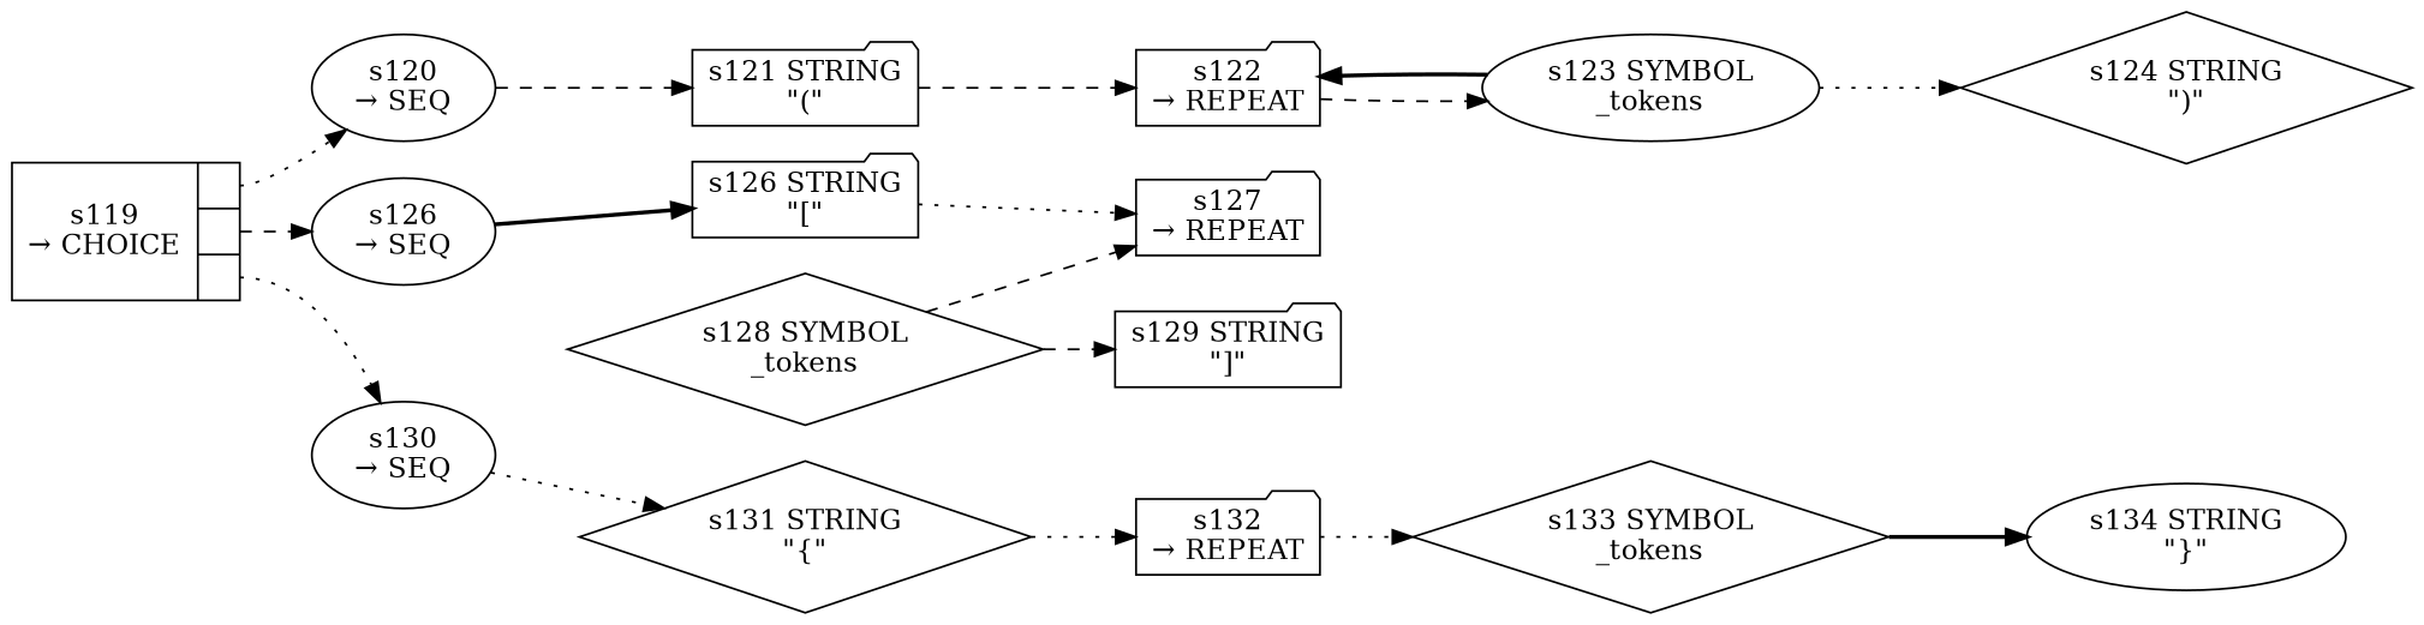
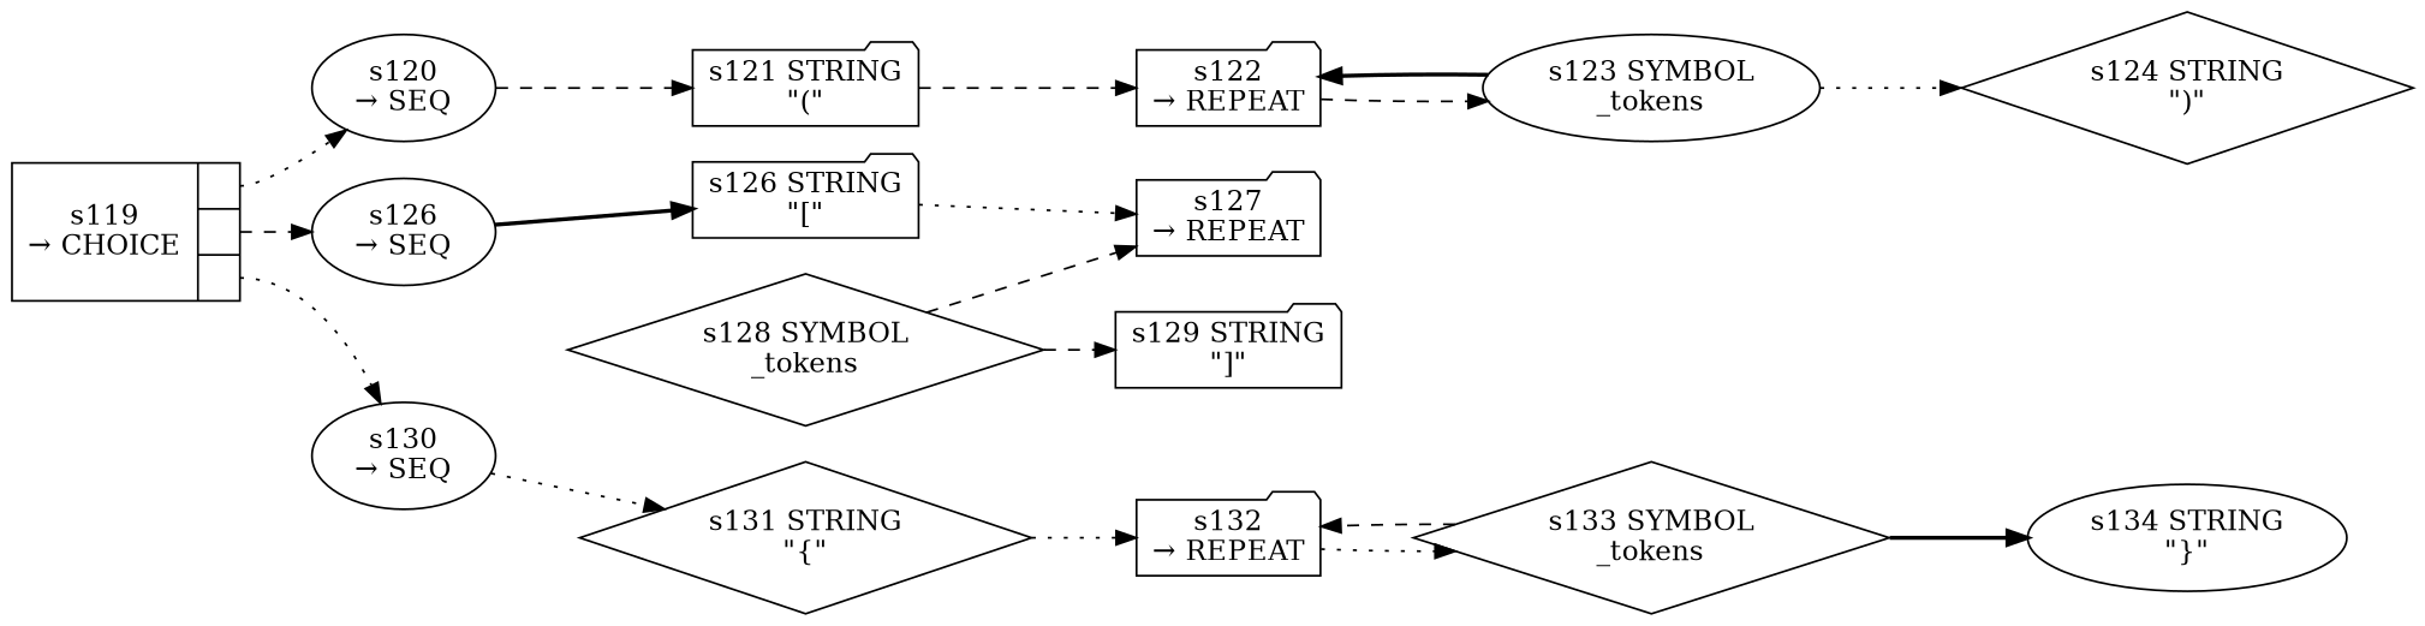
  digraph {
    rankdir=LR
    node [shape=folder]
    edge [style=dotted]
    n1 [fixedsize=false label="{s119\n&rarr; CHOICE|{<p0>|<p1>|<p2>}}" peripheries=1 shape=record]
    n2 [fixedsize=false label="s120\n&rarr; SEQ" peripheries=1 shape=ellipse]
    n3 [fixedsize=false label="s126\n&rarr; SEQ" peripheries=1 shape=ellipse]
    n4 [fixedsize=false label="s130\n&rarr; SEQ" peripheries=1 shape=ellipse]
    n5 [label="s121 STRING\n\"(\""]
    n6 [label="s126 STRING\n\"[\""]
    n7 [label="s131 STRING\n\"{\"" shape=diamond]
    n8 [fixedsize=false label="s122\n&rarr; REPEAT" peripheries=1]
    n9 [label="s123 SYMBOL\n_tokens" shape=ellipse]
    n10 [label="s124 STRING\n\")\"" shape=diamond]
    n11 [fixedsize=false label="s127\n&rarr; REPEAT" peripheries=1]
    n12 [label="s128 SYMBOL\n_tokens" shape=diamond]
    n13 [label="s129 STRING\n\"]\""]
    n14 [fixedsize=false label="s132\n&rarr; REPEAT" peripheries=1]
    n15 [label="s133 SYMBOL\n_tokens" shape=diamond]
    n16 [label="s134 STRING\n\"}\"" shape=ellipse]
    n1 -> n2 [tailport=p0]
    n1 -> n3 [style=dashed tailport=p1]
    n1 -> n4 [tailport=p2]
    n2 -> n5 [style=dashed]
    n3 -> n6 [style=bold]
    n4 -> n7
    n5 -> n8 [style=dashed]
    n6 -> n11
    n7 -> n14
    n8 -> n9 [style=dashed]
    n9 -> n8 [style=bold]
    n9 -> n10
    n12 -> n11 [style=dashed]
    n12 -> n13 [style=dashed]
    n14 -> n15
+   n15 -> n14 [style=dashed]
    n15 -> n16 [style=bold]
  }
